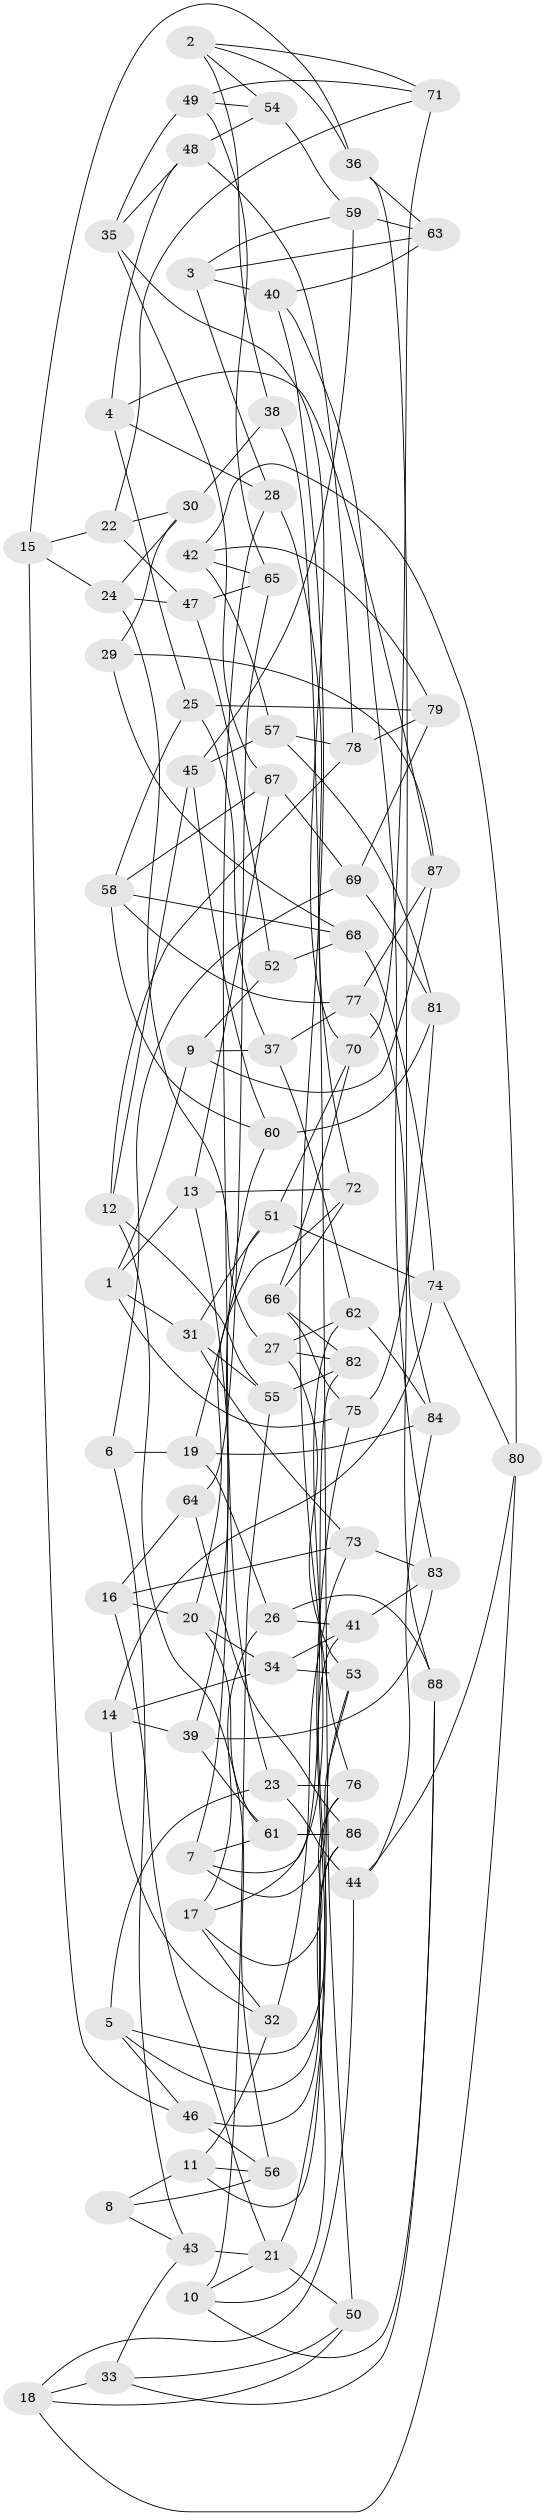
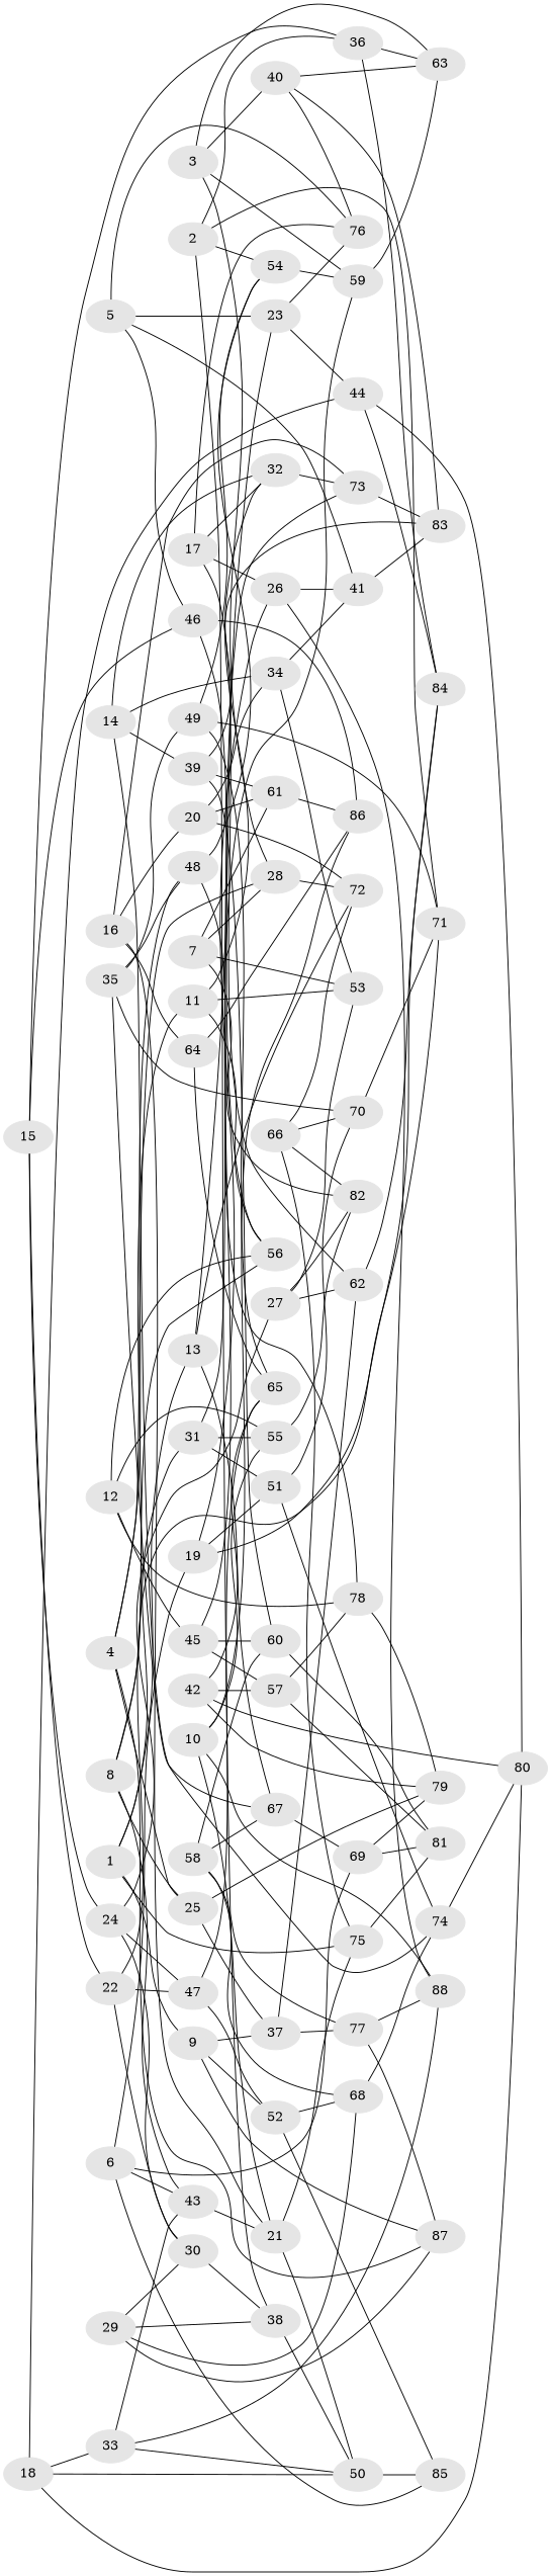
  graph {
    rankdir=LR
    node [color=gray90 style=filled]
    1
    9
    13
    31
    75
    87
    37
    52
    23
    67
    72
    55
    73
    51
    81
    2
    36
    38
    54
    71
    63
    84
    50
    59
    3
    28
    40
    76
    83
    4
    25
    48
    79
    78
    5
    41
    46
    44
    56
    86
    6
    19
    43
    69
+   85
    26
    21
    7
    53
    61
    82
    8
    11
    32
    62
    77
    68
    10
    88
    12
    45
    60
    57
    14
    34
    39
    74
    80
    15
    22
    24
    30
    47
    27
    16
    20
    64
    65
    17
    18
    33
    70
    29
    35
    49
    42
    58
    66
    1 -- 9
    1 -- 13
    1 -- 31
    1 -- 75
    9 -- 87
    9 -- 37
    9 -- 52
    13 -- 23
    13 -- 67
    13 -- 72
    31 -- 55
    31 -- 73
    31 -- 51
    75 -- 81
    37 -- 62
    37 -- 77
+   52 -- 85
    52 -- 68
    23 -- 76
    23 -- 44
    67 -- 69
    55 -- 82
    73 -- 83
    51 -- 74
    51 -- 70
    2 -- 36
    2 -- 38
    2 -- 54
    2 -- 71
    36 -- 63
    36 -- 84
    38 -- 50
    54 -- 59
+   50 -- 85
    59 -- 63
    3 -- 63
    3 -- 59
    3 -- 28
    3 -- 40
    28 -- 72
    40 -- 63
    40 -- 76
    40 -- 83
    4 -- 87
    4 -- 28
    4 -- 25
    4 -- 48
    25 -- 37
    25 -- 79
    48 -- 54
    48 -- 78
    78 -- 79
    5 -- 23
    5 -- 76
    5 -- 41
    5 -- 46
    41 -- 83
    46 -- 56
    46 -- 86
    44 -- 84
    44 -- 80
    6 -- 19
    6 -- 43
    6 -- 69
+   6 -- 85
    19 -- 51
    19 -- 84
    19 -- 26
    43 -- 21
    69 -- 81
    69 -- 79
    26 -- 41
    26 -- 88
    21 -- 75
    21 -- 50
    7 -- 28
    7 -- 53
    7 -- 61
    7 -- 82
    61 -- 86
-   58 -- 25
+   8 -- 25
    8 -- 56
    8 -- 43
    8 -- 11
    11 -- 56
    11 -- 53
    11 -- 32
    32 -- 73
    62 -- 84
    77 -- 87
    77 -- 88
    68 -- 74
    10 -- 55
    10 -- 86
    10 -- 21
    10 -- 88
    12 -- 55
    12 -- 78
    12 -- 56
    12 -- 45
    45 -- 59
    45 -- 60
    45 -- 57
    60 -- 81
    57 -- 81
    57 -- 78
    14 -- 32
    14 -- 34
    14 -- 39
    14 -- 74
    34 -- 41
    34 -- 53
    39 -- 83
    39 -- 61
    39 -- 60
    74 -- 80
    15 -- 36
    15 -- 46
    15 -- 22
    15 -- 24
    22 -- 71
    22 -- 30
    22 -- 47
    24 -- 30
    24 -- 47
    24 -- 27
    30 -- 38
    47 -- 52
    47 -- 65
    27 -- 53
    27 -- 82
    27 -- 62
    16 -- 73
    16 -- 21
    16 -- 20
    16 -- 64
    20 -- 72
    20 -- 61
    20 -- 34
    64 -- 86
    64 -- 65
    17 -- 76
    17 -- 26
    17 -- 32
    17 -- 62
    18 -- 50
    18 -- 44
    18 -- 80
    18 -- 33
    33 -- 50
    33 -- 43
    33 -- 88
    70 -- 71
    29 -- 87
+   29 -- 38
    29 -- 68
    29 -- 30
    35 -- 67
    35 -- 48
    35 -- 70
    35 -- 49
    49 -- 54
    49 -- 71
    49 -- 65
    42 -- 79
    42 -- 57
    42 -- 80
    42 -- 65
    58 -- 67
    58 -- 77
    58 -- 68
    58 -- 60
    66 -- 75
    66 -- 72
    66 -- 82
    66 -- 70
  }
